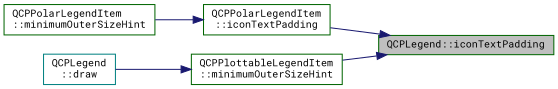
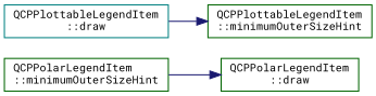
  digraph {
    fontname="Roboto Mono"
    rankdir=RL
    node [color=darkgreen fillcolor=white fontname="Roboto Mono" fontsize=10 shape=record style=filled]
    edge [color=midnightblue dir=back fontname="Roboto Mono" fontsize=10 labelfontname=Helvetica labelfontsize=10 style=solid]
-   n1 [fillcolor=grey75 fontcolor=black height=0.2 label="QCPLegend::iconTextPadding" width=0.4]
-   n2 [height=0.2 label="QCPPolarLegendItem\l::iconTextPadding" width=0.4]
+   n2 [height=0.2 label="QCPPolarLegendItem\l::draw" width=0.4]
    n3 [height=0.2 label="QCPPlottableLegendItem\l::minimumOuterSizeHint" width=0.4]
-   n4 [color=teal height=0.2 label="QCPLegend\l::draw" width=0.4]
+   n4 [color=teal height=0.2 label="QCPPlottableLegendItem\l::draw" width=0.4]
    n5 [height=0.2 label="QCPPolarLegendItem\l::minimumOuterSizeHint" width=0.4]
-   n1 -> n2
-   n1 -> n3
    n2 -> n5
    n3 -> n4
  }
